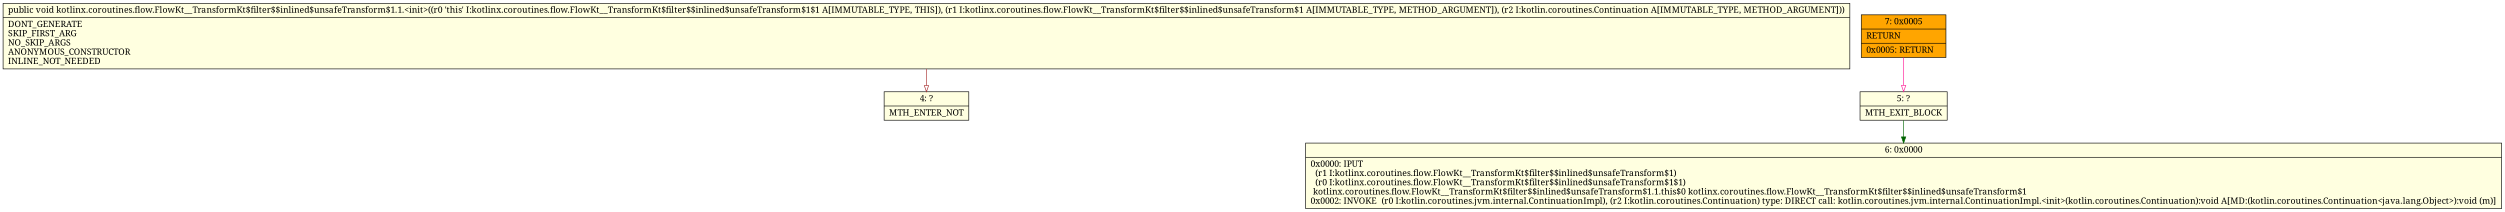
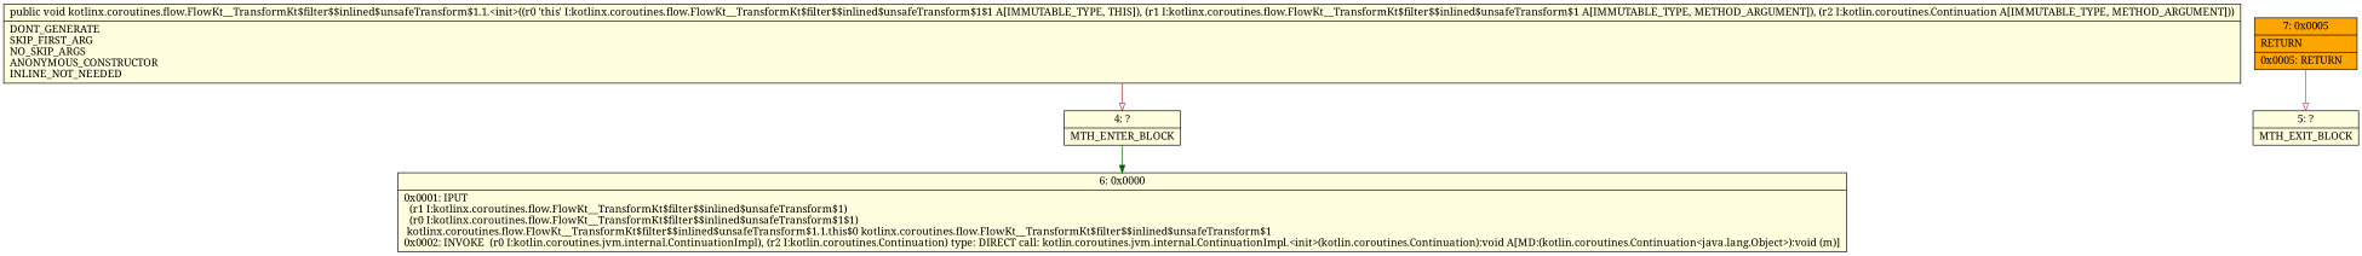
  digraph {
    fontname="Noto Serif"
    node [fillcolor=lightyellow fontname="Noto Serif" shape=record style=filled]
    edge [arrowhead=onormal fontname="Noto Serif"]
-   n1 [label="{4\:\ ?|MTH_ENTER_NOT\l}"]
-   n2 [label="{6\:\ 0x0000|0x0000: IPUT  \l  (r1 I:kotlinx.coroutines.flow.FlowKt__TransformKt$filter$$inlined$unsafeTransform$1)\l  (r0 I:kotlinx.coroutines.flow.FlowKt__TransformKt$filter$$inlined$unsafeTransform$1$1)\l kotlinx.coroutines.flow.FlowKt__TransformKt$filter$$inlined$unsafeTransform$1.1.this$0 kotlinx.coroutines.flow.FlowKt__TransformKt$filter$$inlined$unsafeTransform$1 \l0x0002: INVOKE  (r0 I:kotlin.coroutines.jvm.internal.ContinuationImpl), (r2 I:kotlin.coroutines.Continuation) type: DIRECT call: kotlin.coroutines.jvm.internal.ContinuationImpl.\<init\>(kotlin.coroutines.Continuation):void A[MD:(kotlin.coroutines.Continuation\<java.lang.Object\>):void (m)]\l}"]
+   n1 [label="{4\:\ ?|MTH_ENTER_BLOCK\l}"]
+   n2 [label="{6\:\ 0x0000|0x0001: IPUT  \l  (r1 I:kotlinx.coroutines.flow.FlowKt__TransformKt$filter$$inlined$unsafeTransform$1)\l  (r0 I:kotlinx.coroutines.flow.FlowKt__TransformKt$filter$$inlined$unsafeTransform$1$1)\l kotlinx.coroutines.flow.FlowKt__TransformKt$filter$$inlined$unsafeTransform$1.1.this$0 kotlinx.coroutines.flow.FlowKt__TransformKt$filter$$inlined$unsafeTransform$1 \l0x0002: INVOKE  (r0 I:kotlin.coroutines.jvm.internal.ContinuationImpl), (r2 I:kotlin.coroutines.Continuation) type: DIRECT call: kotlin.coroutines.jvm.internal.ContinuationImpl.\<init\>(kotlin.coroutines.Continuation):void A[MD:(kotlin.coroutines.Continuation\<java.lang.Object\>):void (m)]\l}"]
    n3 [fillcolor=orange label="{7\:\ 0x0005|RETURN\l|0x0005: RETURN   \l}"]
    n4 [label="{5\:\ ?|MTH_EXIT_BLOCK\l}"]
    n5 [label="{public void kotlinx.coroutines.flow.FlowKt__TransformKt$filter$$inlined$unsafeTransform$1.1.\<init\>((r0 'this' I:kotlinx.coroutines.flow.FlowKt__TransformKt$filter$$inlined$unsafeTransform$1$1 A[IMMUTABLE_TYPE, THIS]), (r1 I:kotlinx.coroutines.flow.FlowKt__TransformKt$filter$$inlined$unsafeTransform$1 A[IMMUTABLE_TYPE, METHOD_ARGUMENT]), (r2 I:kotlin.coroutines.Continuation A[IMMUTABLE_TYPE, METHOD_ARGUMENT]))  | DONT_GENERATE\lSKIP_FIRST_ARG\lNO_SKIP_ARGS\lANONYMOUS_CONSTRUCTOR\lINLINE_NOT_NEEDED\l}"]
-   n4 -> n2 [arrowhead=normal color=darkgreen]
+   n1 -> n2 [arrowhead=normal color=darkgreen]
    n3 -> n4 [color=deeppink]
    n5 -> n1 [color=brown]
  }
